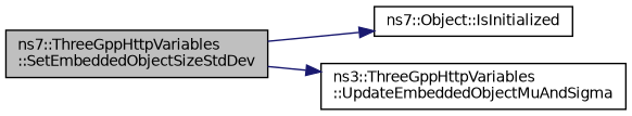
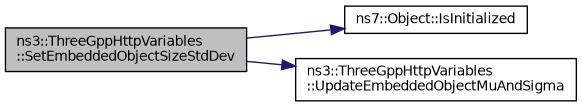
  digraph {
    rankdir=LR
    node [color=black fillcolor=white fontname=Helvetica fontsize=10 shape=record style=filled]
    edge [color=midnightblue fontname=Helvetica fontsize=10 labelfontname=Helvetica labelfontsize=10 style=solid]
-   n1 [fillcolor=grey75 fontcolor=black height=0.2 label="ns7::ThreeGppHttpVariables\l::SetEmbeddedObjectSizeStdDev" width=0.4]
+   n1 [fillcolor=grey75 fontcolor=black height=0.2 label="ns3::ThreeGppHttpVariables\l::SetEmbeddedObjectSizeStdDev" width=0.4]
    n2 [height=0.2 label="ns7::Object::IsInitialized" width=0.4]
    n3 [height=0.2 label="ns3::ThreeGppHttpVariables\l::UpdateEmbeddedObjectMuAndSigma" width=0.4]
    n1 -> n2
    n1 -> n3
  }
